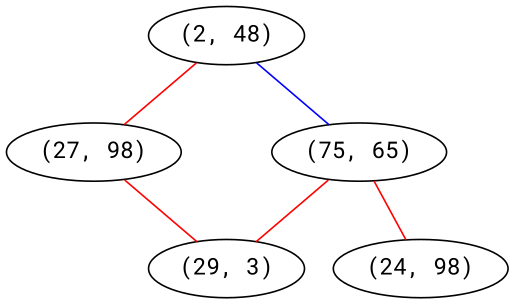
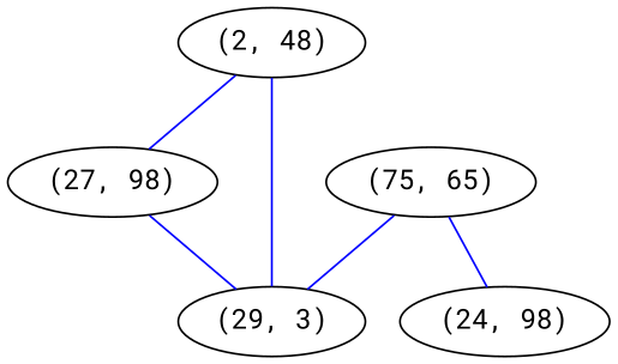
  graph {
    fontname="Roboto Mono"
    node [fontname="Roboto Mono"]
    edge [color=red fontname="Roboto Mono" weight=1]
    n1 [label="(27, 98)"]
    "(2, 48)"
    "(75, 65)"
    "(29, 3)"
    "(24, 98)"
-   n1 -- "(29, 3)"
-   "(2, 48)" -- n1
-   "(2, 48)" -- "(75, 65)" [color=blue weight=3]
-   "(75, 65)" -- "(29, 3)" [weight=3]
-   "(75, 65)" -- "(24, 98)"
+   n1 -- "(29, 3)" [color=blue]
+   "(2, 48)" -- n1 [color=blue]
+   "(2, 48)" -- "(29, 3)" [color=blue weight=3]
+   "(75, 65)" -- "(29, 3)" [color=blue weight=3]
+   "(75, 65)" -- "(24, 98)" [color=blue]
  }
